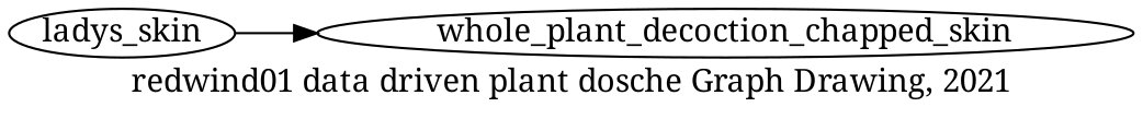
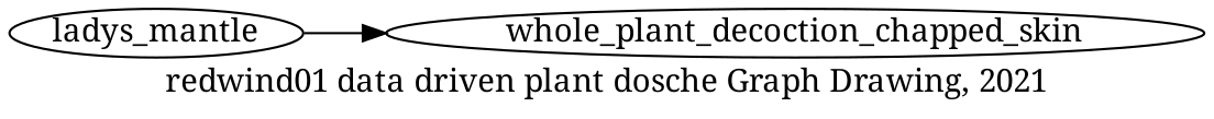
  digraph {
    label="redwind01 data driven plant dosche Graph Drawing, 2021"
    overlap_scaling=3
    pack=90
    rankdir=LR
    fontname="Noto Serif"
    node [margin=0.001 fontname="Noto Serif"]
-   ladys_mantle [height=0.001 width=0.001 label=ladys_skin]
+   ladys_mantle [height=0.001 width=0.001]
    whole_plant_decoction_chapped_skin [height=0.001 width=0.001]
    ladys_mantle -> whole_plant_decoction_chapped_skin [fontname="Noto Serif"]
  }
